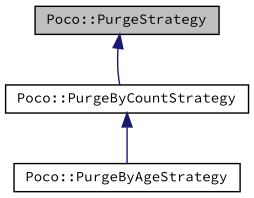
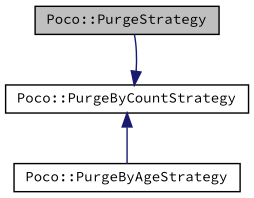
  digraph {
    fontname="Source Code Pro"
    node [color=black fillcolor=white fontname="Source Code Pro" fontsize=10 shape=record style=filled]
    edge [color=midnightblue dir=back fontname="Source Code Pro" fontsize=10 labelfontname=Helvetica labelfontsize=10 style=solid]
    n1 [fillcolor=grey75 fontcolor=black height=0.2 label="Poco::PurgeStrategy" width=0.4]
    n2 [height=0.2 label="Poco::PurgeByCountStrategy" width=0.4]
    n3 [height=0.2 label="Poco::PurgeByAgeStrategy" width=0.4]
-   n1 -> n2
+   n2 -> n1
    n2 -> n3
  }
